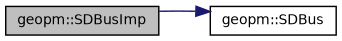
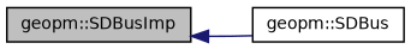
  digraph {
    rankdir=LR
    node [color=black fontname=Helvetica fontsize=10 shape=record style=filled]
    n1 [fillcolor=grey75 fontcolor=black height=0.2 label="geopm::SDBusImp" width=0.4]
    n2 [fillcolor=white height=0.2 label="geopm::SDBus" width=0.4]
-   n2 -> n1 [color=midnightblue dir=back fontname=Helvetica fontsize=10 labelfontname=Helvetica labelfontsize=10 style=solid]
+   n1 -> n2 [color=midnightblue dir=back fontname=Helvetica fontsize=10 labelfontname=Helvetica labelfontsize=10 style=solid]
  }
